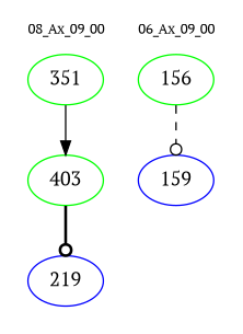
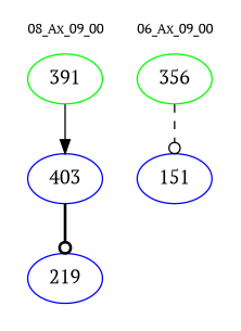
  digraph {
    fontname="PT Serif"
    node [color=blue fontname="PT Serif"]
    edge [arrowhead=odot color=black fontname="PT Serif"]
-   n1 [color=green label=351]
-   n2 [color=green label=403]
+   n1 [color=green label=391]
+   n2 [label=403]
    n3 [label=219]
-   n4 [color=green label=156]
-   n5 [label=159]
+   n4 [color=green label=356]
+   n5 [label=151]
    subgraph cluster_1 {
      color=white
      fontsize=10
      label="08_Ax_09_00"
      n1
      n2
      n3
    }
    subgraph cluster_2 {
      color=white
      fontsize=10
      label="06_Ax_09_00"
      n4
      n5
    }
    n1 -> n2 [arrowhead=normal style=solid]
    n2 -> n3 [style=bold]
    n4 -> n5 [style=dashed]
  }
